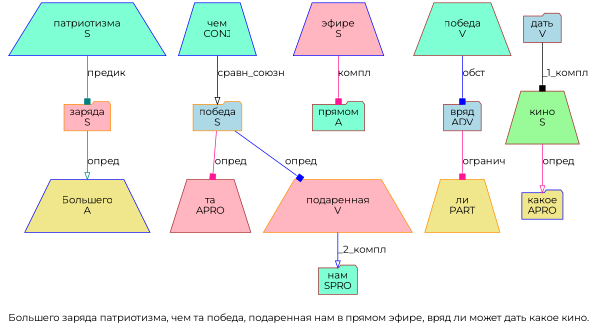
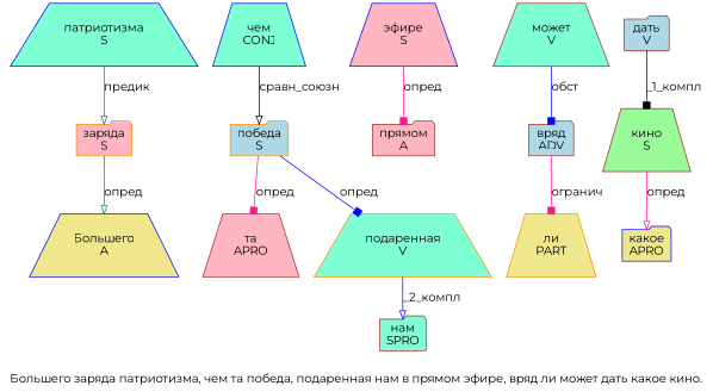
  digraph {
    fontname=Montserrat
    label="Большего заряда патриотизма, чем та победа, подаренная нам в прямом эфире, вряд ли может дать какое кино."
    node [color=brown fillcolor=aquamarine fontname=Montserrat penwidth=1 shape=trapezium style=filled]
    edge [arrowhead=box color=deeppink fontname=Montserrat]
    n1 [color=blue fillcolor=khaki label="Большего\nA"]
    n2 [color=darkorange fillcolor=lightpink label="заряда\nS" shape=folder]
    n3 [color=blue label="патриотизма\nS"]
    n4 [color=blue label="чем\nCONJ"]
    n5 [color=darkorange fillcolor=lightblue label="победа\nS" shape=folder]
    n6 [fillcolor=lightpink label="та\nAPRO"]
-   n7 [color=darkorange fillcolor=lightpink label="подаренная\nV"]
+   n7 [color=darkorange label="подаренная\nV"]
    n8 [label="нам\nSPRO" shape=folder]
    n9 [color=blue fillcolor=lightpink label="эфире\nS"]
-   n10 [label="прямом\nA" shape=folder]
+   n10 [fillcolor=lightpink label="прямом\nA" shape=folder]
    n11 [fillcolor=lightblue label="вряд\nADV" shape=folder]
    n12 [color=darkorange fillcolor=khaki label="ли\nPART"]
-   n13 [label="победа\nV"]
+   n13 [label="может\nV"]
    n14 [fillcolor=lightblue label="дать\nV" shape=folder]
    n15 [fillcolor=palegreen label="кино\nS"]
    n16 [color=blue fillcolor=khaki label="какое\nAPRO" shape=folder]
    n2 -> n1 [arrowhead=onormal color=teal label="опред"]
-   n3 -> n2 [color=teal label="предик"]
+   n3 -> n2 [arrowhead=onormal color=teal label="предик"]
    n4 -> n5 [arrowhead=onormal color=black label="сравн_союзн"]
    n5 -> n6 [label="опред"]
    n5 -> n7 [color=blue label="опред"]
    n7 -> n8 [arrowhead=onormal color=blue label="_2_компл"]
-   n9 -> n10 [label="компл"]
+   n9 -> n10 [label="опред"]
    n11 -> n12 [label="огранич"]
    n13 -> n11 [color=blue label="обст"]
    n14 -> n15 [color=black label="_1_компл"]
    n15 -> n16 [arrowhead=onormal label="опред"]
  }
